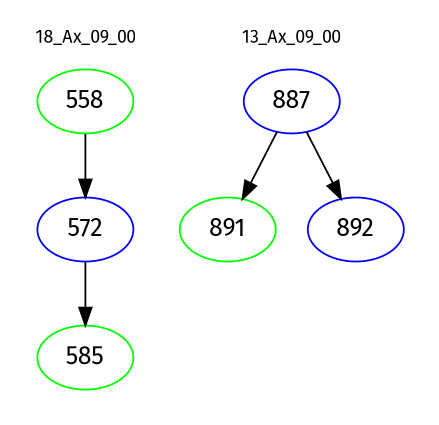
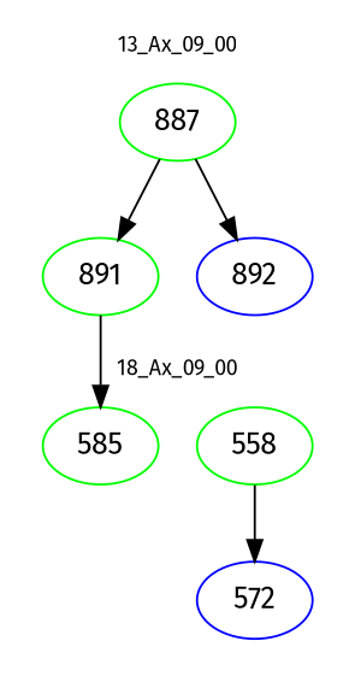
  digraph {
    fontname="Fira Sans"
    node [color=blue fontname="Fira Sans"]
    edge [color=black fontname="Fira Sans"]
    n1 [label=572]
    n2 [color=green label=558]
    n3 [color=green label=585]
-   n4 [label=887]
+   n4 [color=green label=887]
    n5 [color=green label=891]
    n6 [label=892]
    subgraph cluster_1 {
      color=white
      fontsize=10
      label="18_Ax_09_00"
      n1
      n2
      n3
    }
    subgraph cluster_2 {
      color=white
      fontsize=10
      label="13_Ax_09_00"
      n4
      n5
      n6
    }
-   n1 -> n3
+   n5 -> n3
    n2 -> n1
    n4 -> n5
    n4 -> n6
  }
